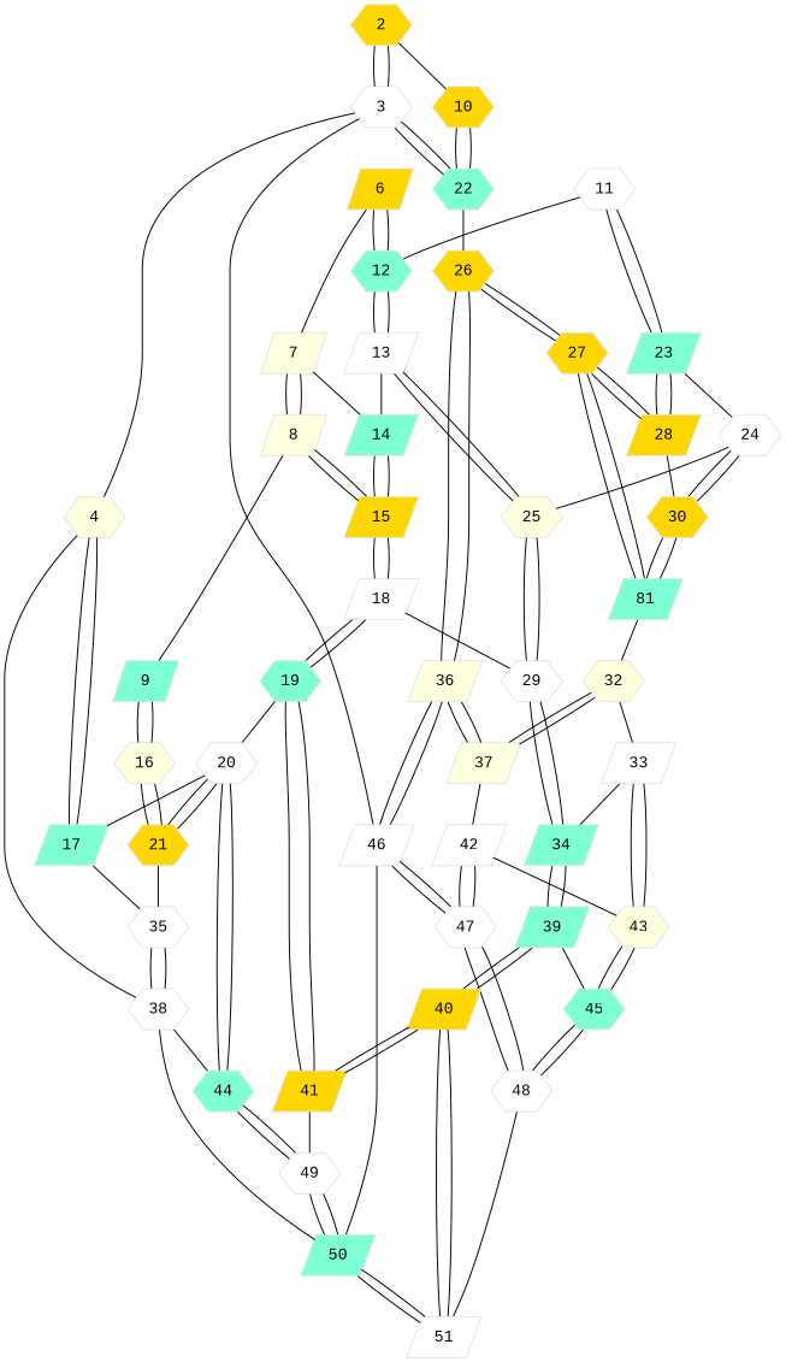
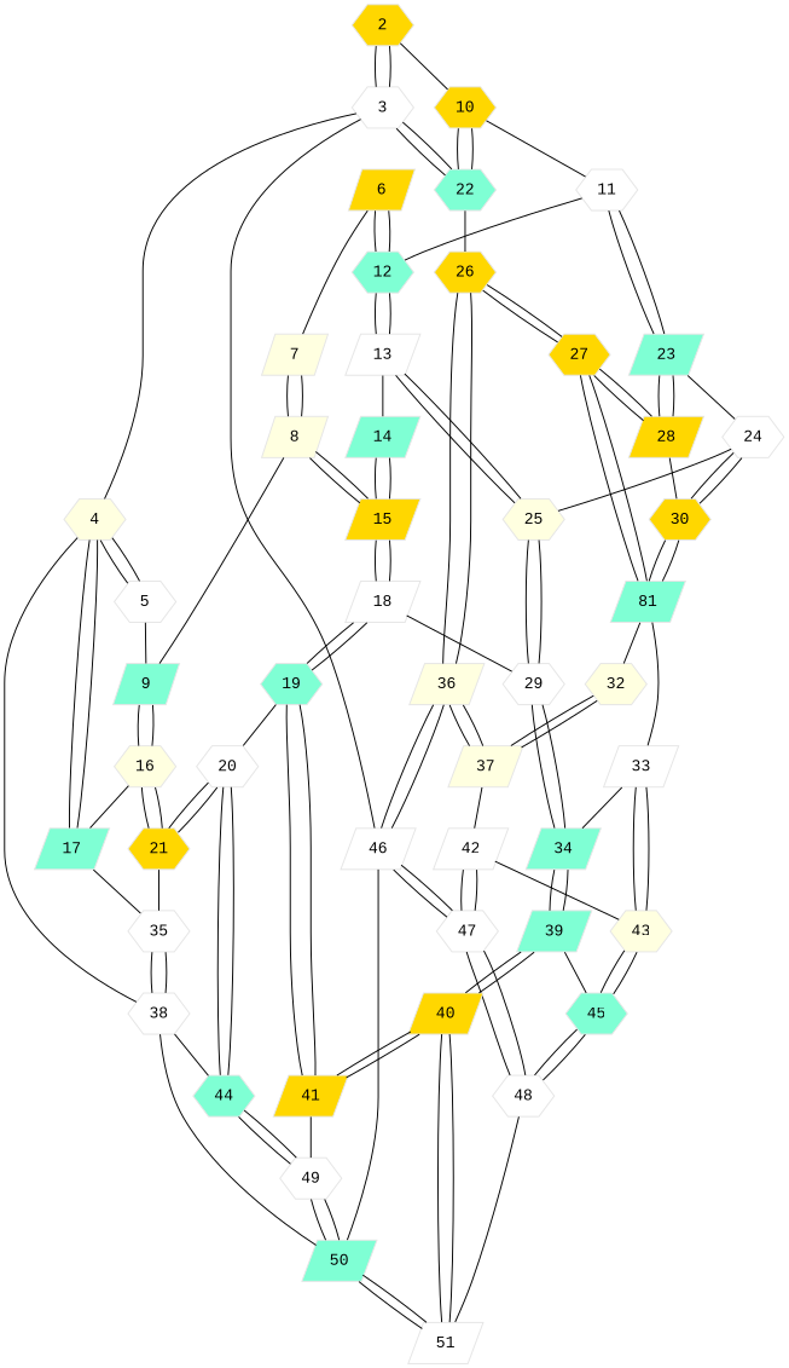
  graph {
    fontname="Liberation Mono"
    node [color=gray90 fillcolor=white fontname="Liberation Mono" shape=hexagon style=filled]
    edge [fontname="Liberation Mono"]
    2 [fillcolor=gold]
    3
    10 [fillcolor=gold]
    6 [fillcolor=gold shape=parallelogram]
    7 [fillcolor=lightyellow shape=parallelogram]
    12 [fillcolor=aquamarine]
    4 [fillcolor=lightyellow]
    22 [fillcolor=aquamarine]
    46 [shape=parallelogram]
    11
+   5
    17 [fillcolor=aquamarine shape=parallelogram]
    38
    26 [fillcolor=gold]
    50 [fillcolor=aquamarine shape=parallelogram]
    47
    9 [fillcolor=aquamarine shape=parallelogram]
    35
    44 [fillcolor=aquamarine]
    16 [fillcolor=lightyellow]
    8 [fillcolor=lightyellow shape=parallelogram]
    14 [fillcolor=aquamarine shape=parallelogram]
    13 [shape=parallelogram]
    15 [fillcolor=gold shape=parallelogram]
    18 [shape=parallelogram]
    21 [fillcolor=gold]
    23 [fillcolor=aquamarine shape=parallelogram]
    24
    28 [fillcolor=gold shape=parallelogram]
    25 [fillcolor=lightyellow]
    29
    19 [fillcolor=aquamarine]
    20
    41 [fillcolor=gold shape=parallelogram]
    34 [fillcolor=aquamarine shape=parallelogram]
    49
    27 [fillcolor=gold]
    36 [fillcolor=lightyellow shape=parallelogram]
    30 [fillcolor=gold]
    n40 [fillcolor=aquamarine label=81 shape=parallelogram]
    37 [fillcolor=lightyellow shape=parallelogram]
    32 [fillcolor=lightyellow]
    39 [fillcolor=aquamarine shape=parallelogram]
    33 [shape=parallelogram]
    43 [fillcolor=lightyellow]
    42 [shape=parallelogram]
    45 [fillcolor=aquamarine]
    40 [fillcolor=gold shape=parallelogram]
    51 [shape=parallelogram]
    48
    2 -- 3
    2 -- 3
    2 -- 10
    3 -- 4
    3 -- 22
    3 -- 22
    3 -- 46
    10 -- 22
    10 -- 22
+   10 -- 11
    6 -- 7
    6 -- 12
    6 -- 12
    7 -- 8
    7 -- 8
-   7 -- 14
    12 -- 13
    12 -- 13
+   4 -- 5
+   4 -- 5
    4 -- 17
    4 -- 17
    4 -- 38
    22 -- 26
    46 -- 50
    46 -- 47
    46 -- 47
    11 -- 12
    11 -- 23
    11 -- 23
+   5 -- 9
    17 -- 35
    38 -- 50
    38 -- 44
    26 -- 27
    26 -- 27
    26 -- 36
    26 -- 36
    50 -- 51
    50 -- 51
    47 -- 48
    47 -- 48
    9 -- 16
    9 -- 16
    35 -- 38
    35 -- 38
    44 -- 49
    44 -- 49
-   20 -- 17
+   16 -- 17
    16 -- 21
    16 -- 21
    8 -- 9
    8 -- 15
    8 -- 15
    14 -- 15
    14 -- 15
    13 -- 14
    13 -- 25
    13 -- 25
    15 -- 18
    15 -- 18
    18 -- 29
    18 -- 19
    18 -- 19
    21 -- 35
    23 -- 24
    23 -- 28
    23 -- 28
    24 -- 25
    24 -- 30
    24 -- 30
    28 -- 30
    25 -- 29
    25 -- 29
    29 -- 34
    29 -- 34
    19 -- 20
    19 -- 41
    19 -- 41
    20 -- 44
    20 -- 44
    20 -- 21
    20 -- 21
    41 -- 49
    34 -- 39
    34 -- 39
    49 -- 50
    49 -- 50
    27 -- 28
    27 -- 28
    27 -- n40
    27 -- n40
    36 -- 46
    36 -- 46
    36 -- 37
    36 -- 37
    30 -- n40
    30 -- n40
    n40 -- 32
    37 -- 42
    32 -- 37
    32 -- 37
-   32 -- 33
+   n40 -- 33
    39 -- 45
    39 -- 40
    39 -- 40
    33 -- 34
    33 -- 43
    33 -- 43
    43 -- 45
    43 -- 45
    42 -- 47
    42 -- 47
    42 -- 43
    45 -- 48
    45 -- 48
    40 -- 41
    40 -- 41
    40 -- 51
    40 -- 51
    48 -- 51
  }
